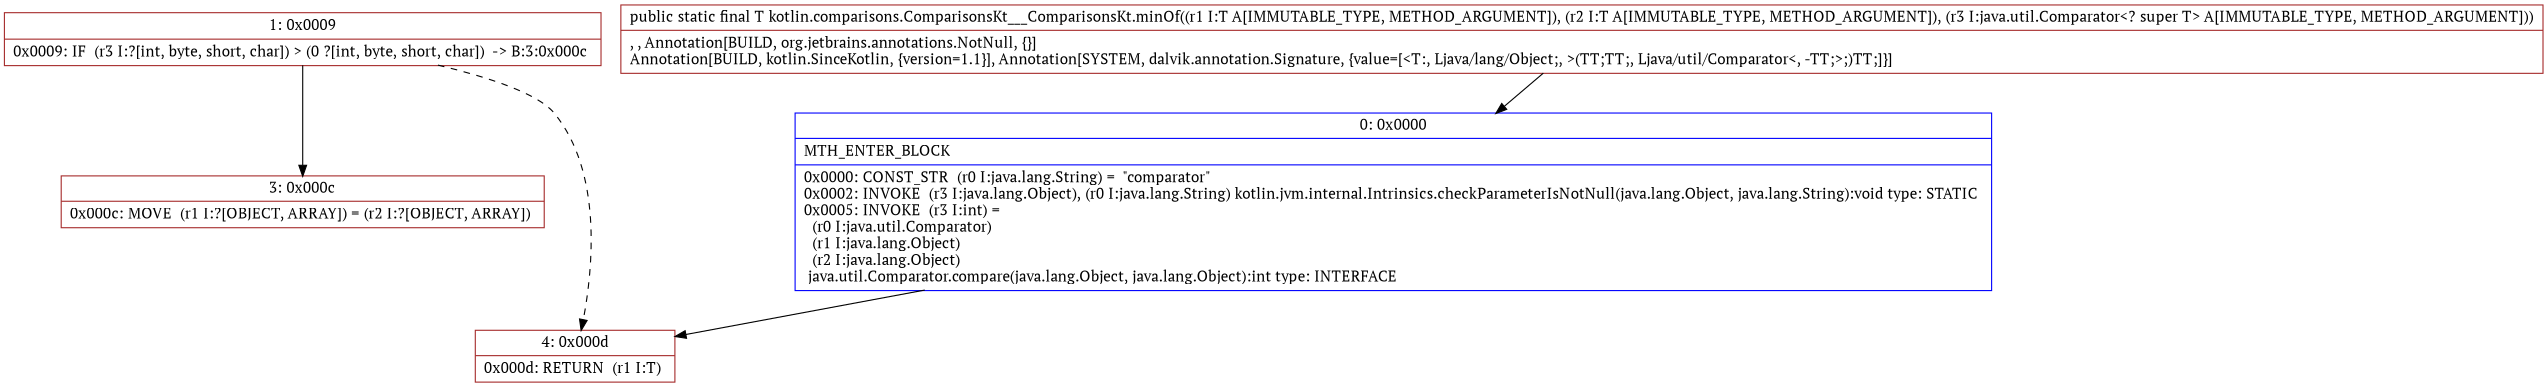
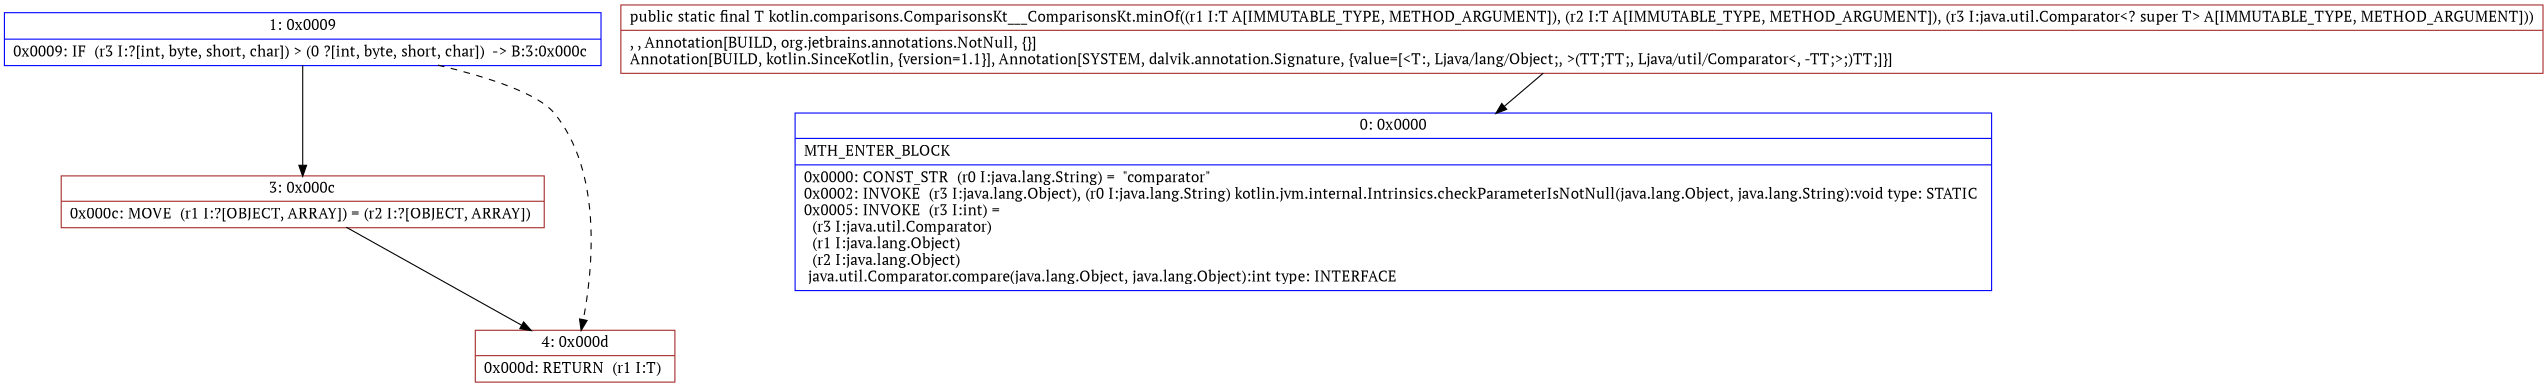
  digraph {
    fontname="PT Serif"
    node [color=brown fontname="PT Serif" shape=record]
    edge [fontname="PT Serif"]
-   n1 [color=blue label="{0\:\ 0x0000|MTH_ENTER_BLOCK\l|0x0000: CONST_STR  (r0 I:java.lang.String) =  \"comparator\" \l0x0002: INVOKE  (r3 I:java.lang.Object), (r0 I:java.lang.String) kotlin.jvm.internal.Intrinsics.checkParameterIsNotNull(java.lang.Object, java.lang.String):void type: STATIC \l0x0005: INVOKE  (r3 I:int) = \l  (r0 I:java.util.Comparator)\l  (r1 I:java.lang.Object)\l  (r2 I:java.lang.Object)\l java.util.Comparator.compare(java.lang.Object, java.lang.Object):int type: INTERFACE \l}"]
-   n2 [label="{1\:\ 0x0009|0x0009: IF  (r3 I:?[int, byte, short, char]) \> (0 ?[int, byte, short, char])  \-\> B:3:0x000c \l}"]
+   n1 [color=blue label="{0\:\ 0x0000|MTH_ENTER_BLOCK\l|0x0000: CONST_STR  (r0 I:java.lang.String) =  \"comparator\" \l0x0002: INVOKE  (r3 I:java.lang.Object), (r0 I:java.lang.String) kotlin.jvm.internal.Intrinsics.checkParameterIsNotNull(java.lang.Object, java.lang.String):void type: STATIC \l0x0005: INVOKE  (r3 I:int) = \l  (r3 I:java.util.Comparator)\l  (r1 I:java.lang.Object)\l  (r2 I:java.lang.Object)\l java.util.Comparator.compare(java.lang.Object, java.lang.Object):int type: INTERFACE \l}"]
+   n2 [color=blue label="{1\:\ 0x0009|0x0009: IF  (r3 I:?[int, byte, short, char]) \> (0 ?[int, byte, short, char])  \-\> B:3:0x000c \l}"]
    n3 [label="{3\:\ 0x000c|0x000c: MOVE  (r1 I:?[OBJECT, ARRAY]) = (r2 I:?[OBJECT, ARRAY]) \l}"]
    n4 [label="{4\:\ 0x000d|0x000d: RETURN  (r1 I:T) \l}"]
    n5 [label="{public static final T kotlin.comparisons.ComparisonsKt___ComparisonsKt.minOf((r1 I:T A[IMMUTABLE_TYPE, METHOD_ARGUMENT]), (r2 I:T A[IMMUTABLE_TYPE, METHOD_ARGUMENT]), (r3 I:java.util.Comparator\<? super T\> A[IMMUTABLE_TYPE, METHOD_ARGUMENT]))  | , , Annotation[BUILD, org.jetbrains.annotations.NotNull, \{\}]\lAnnotation[BUILD, kotlin.SinceKotlin, \{version=1.1\}], Annotation[SYSTEM, dalvik.annotation.Signature, \{value=[\<T:, Ljava\/lang\/Object;, \>(TT;TT;, Ljava\/util\/Comparator\<, \-TT;\>;)TT;]\}]\l}"]
    n2 -> n3
    n2 -> n4 [style=dashed]
-   n1 -> n4
+   n3 -> n4
    n5 -> n1
  }
